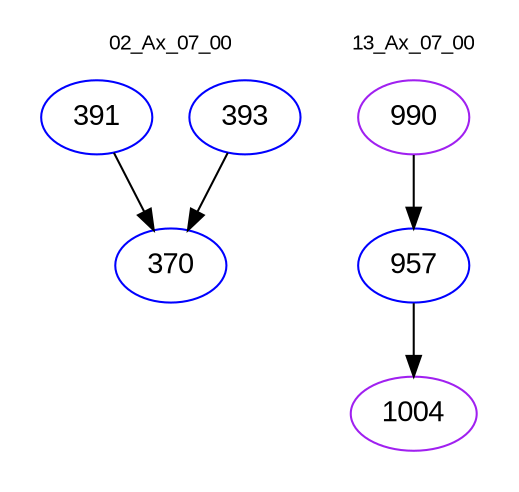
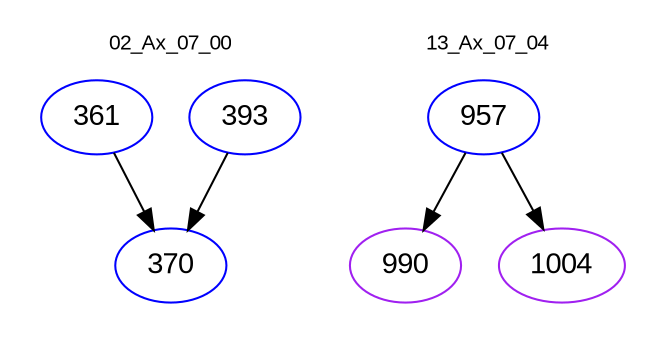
  digraph {
    fontname="Liberation Sans"
    node [color=blue fontname="Liberation Sans"]
    edge [color=black fontname="Liberation Sans"]
    n1 [label=393]
    n2 [label=370]
-   n3 [label=391]
+   n3 [label=361]
    n4 [color=purple label=990]
    n5 [label=957]
    n6 [color=purple label=1004]
    subgraph cluster_1 {
      color=white
      fontsize=10
      label="02_Ax_07_00"
      n1
      n2
      n3
    }
    subgraph cluster_2 {
      color=white
      fontsize=10
-     label="13_Ax_07_00"
+     label="13_Ax_07_04"
      n4
      n5
      n6
    }
    n1 -> n2
    n3 -> n2
-   n4 -> n5
+   n5 -> n4
    n5 -> n6
  }
